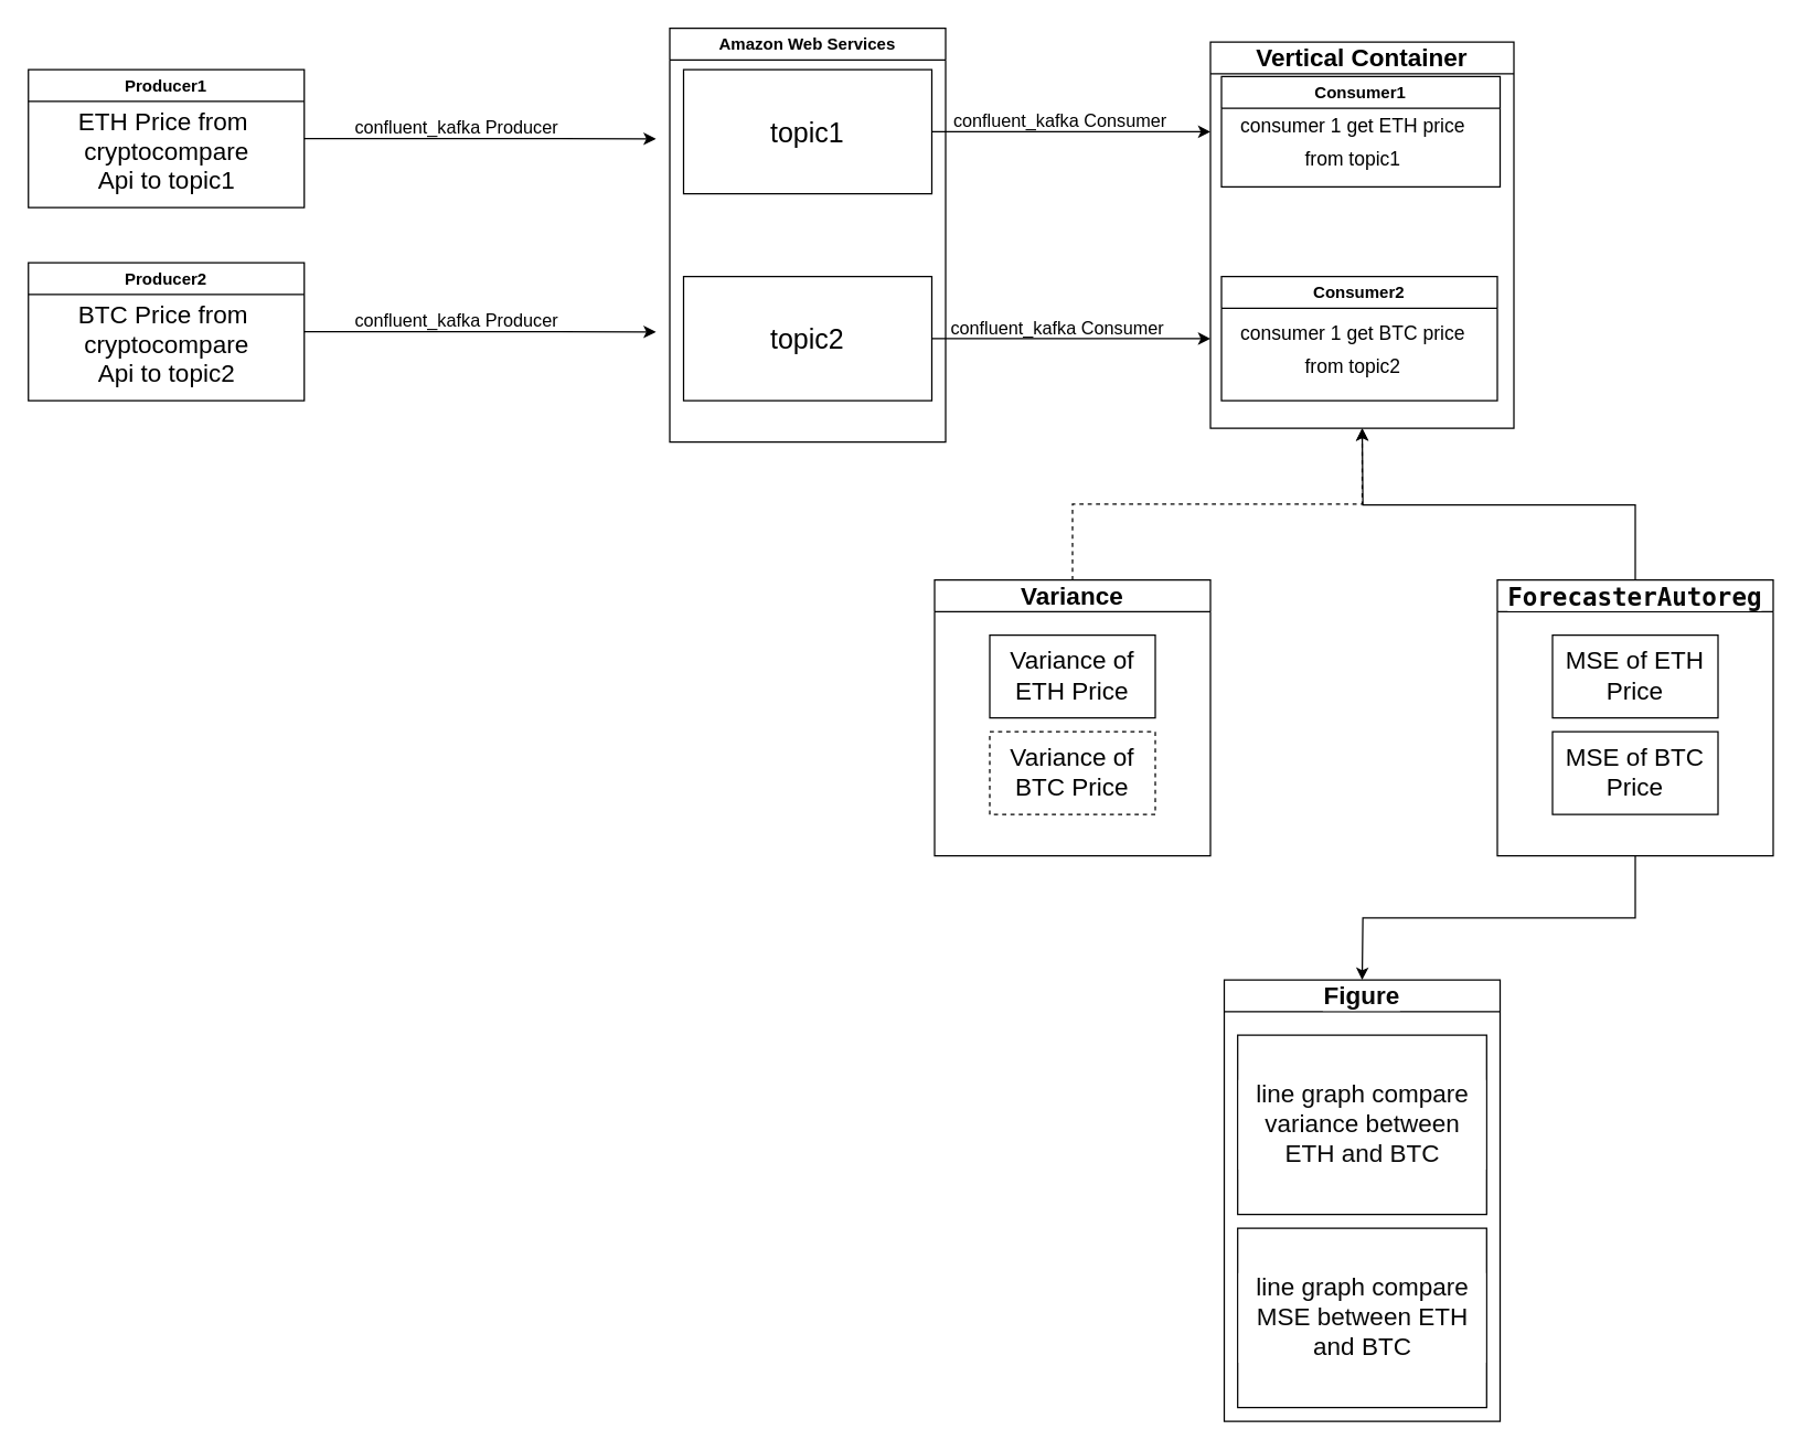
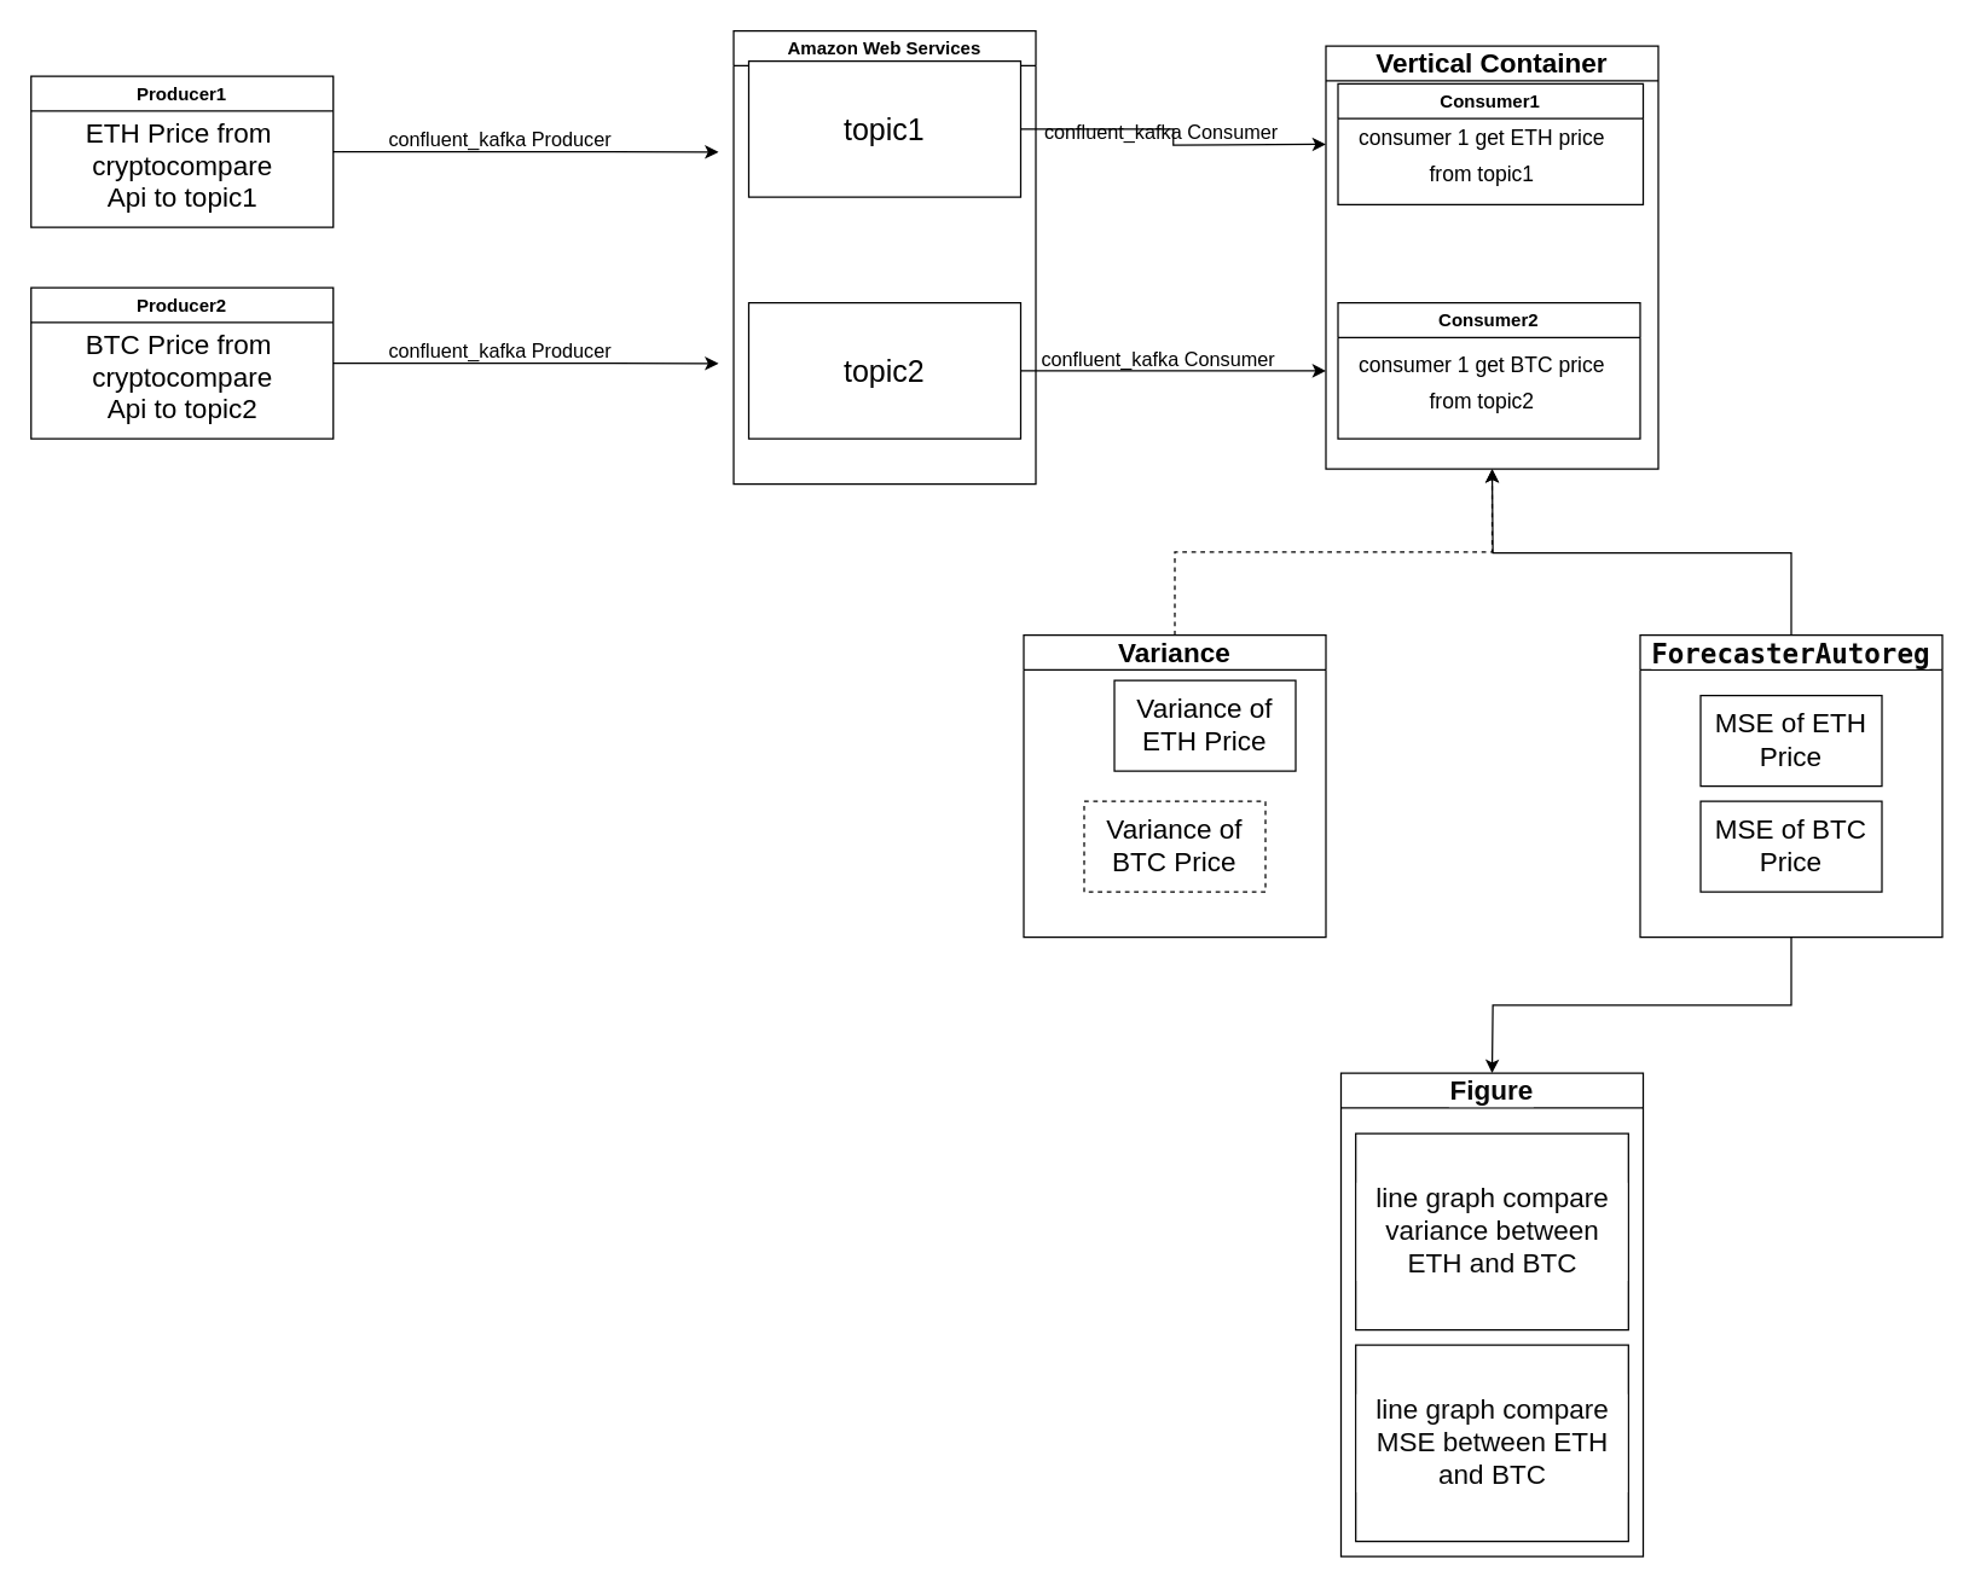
  <mxCell id="0" />
  <mxCell id="1" parent="0" />
  <mxCell id="2" style="edgeStyle=orthogonalEdgeStyle;rounded=0;orthogonalLoop=1;jettySize=auto;html=1;exitX=1;exitY=0.5;exitDx=0;exitDy=0;fontSize=18;" edge="1" parent="1" source="3"><mxGeometry relative="1" as="geometry"><mxPoint x="475" y="240.158" as="targetPoint" /></mxGeometry></mxCell>
  <mxCell id="3" value="Producer2" style="swimlane;whiteSpace=wrap;html=1;startSize=23;" vertex="1" parent="1"><mxGeometry x="20" y="190" width="200" height="100" as="geometry" /></mxCell>
  <mxCell id="4" value="&lt;font style=&quot;font-size: 18px;&quot;&gt;BTC Price from&amp;nbsp;&lt;br&gt;cryptocompare&lt;br&gt;Api to topic2&lt;br&gt;&lt;/font&gt;" style="text;html=1;align=center;verticalAlign=middle;resizable=0;points=[];autosize=1;strokeColor=none;fillColor=none;" vertex="1" parent="3"><mxGeometry x="25" y="20" width="150" height="80" as="geometry" /></mxCell>
  <mxCell id="5" value="Amazon Web Services" style="swimlane;whiteSpace=wrap;html=1;" vertex="1" parent="1"><mxGeometry x="485" y="20" width="200" height="300" as="geometry" /></mxCell>
  <mxCell id="6" value="&lt;font style=&quot;font-size: 20px;&quot;&gt;topic2&lt;/font&gt;" style="whiteSpace=wrap;html=1;fontSize=13;" vertex="1" parent="5"><mxGeometry x="10" y="180" width="180" height="90" as="geometry" /></mxCell>
- <mxCell id="7" value="&lt;font style=&quot;font-size: 20px;&quot;&gt;topic1&lt;/font&gt;" style="whiteSpace=wrap;html=1;fontSize=13;" vertex="1" parent="5"><mxGeometry x="10" y="30" width="180" height="90" as="geometry" /></mxCell>
+ <mxCell id="7" value="&lt;font style=&quot;font-size: 20px;&quot;&gt;topic1&lt;/font&gt;" style="whiteSpace=wrap;html=1;fontSize=13;" vertex="1" parent="5"><mxGeometry x="10" y="20" width="180" height="90" as="geometry" /></mxCell>
  <mxCell id="8" value="Consumer1" style="swimlane;whiteSpace=wrap;html=1;" vertex="1" parent="1"><mxGeometry x="885" y="55" width="202" height="80" as="geometry" /></mxCell>
  <mxCell id="9" value="&lt;font style=&quot;font-size: 14px;&quot;&gt;consumer 1 get ETH price &lt;br&gt;from topic1&lt;/font&gt;" style="text;html=1;align=center;verticalAlign=middle;resizable=0;points=[];autosize=1;strokeColor=none;fillColor=none;fontSize=20;" vertex="1" parent="8"><mxGeometry y="15" width="190" height="60" as="geometry" /></mxCell>
  <mxCell id="10" value="Consumer2" style="swimlane;whiteSpace=wrap;html=1;startSize=23;" vertex="1" parent="1"><mxGeometry x="885" y="200" width="200" height="90" as="geometry" /></mxCell>
  <mxCell id="11" value="&lt;font style=&quot;font-size: 14px;&quot;&gt;consumer 1 get BTC price &lt;br&gt;from topic2&lt;/font&gt;" style="text;html=1;align=center;verticalAlign=middle;resizable=0;points=[];autosize=1;strokeColor=none;fillColor=none;fontSize=20;" vertex="1" parent="10"><mxGeometry y="20" width="190" height="60" as="geometry" /></mxCell>
  <mxCell id="12" value="&lt;font style=&quot;font-size: 13px;&quot;&gt;confluent_kafka Producer&lt;/font&gt;" style="text;whiteSpace=wrap;html=1;fontSize=21;" vertex="1" parent="1"><mxGeometry x="255" y="70" width="160" height="50" as="geometry" /></mxCell>
  <mxCell id="13" value="&lt;font style=&quot;font-size: 13px;&quot;&gt;confluent_kafka Producer&lt;/font&gt;" style="text;whiteSpace=wrap;html=1;fontSize=21;" vertex="1" parent="1"><mxGeometry x="255" y="210" width="160" height="50" as="geometry" /></mxCell>
  <mxCell id="14" style="edgeStyle=orthogonalEdgeStyle;rounded=0;orthogonalLoop=1;jettySize=auto;html=1;exitX=1;exitY=0.5;exitDx=0;exitDy=0;fontSize=14;" edge="1" parent="1" source="7"><mxGeometry relative="1" as="geometry"><mxPoint x="877" y="95" as="targetPoint" /></mxGeometry></mxCell>
  <mxCell id="15" style="edgeStyle=orthogonalEdgeStyle;rounded=0;orthogonalLoop=1;jettySize=auto;html=1;exitX=1;exitY=0.5;exitDx=0;exitDy=0;fontSize=14;" edge="1" parent="1" source="6"><mxGeometry relative="1" as="geometry"><mxPoint x="877" y="245" as="targetPoint" /></mxGeometry></mxCell>
  <mxCell id="16" style="edgeStyle=orthogonalEdgeStyle;rounded=0;orthogonalLoop=1;jettySize=auto;html=1;exitX=1;exitY=0.5;exitDx=0;exitDy=0;fontSize=18;" edge="1" parent="1" source="17"><mxGeometry relative="1" as="geometry"><mxPoint x="475" y="100.158" as="targetPoint" /></mxGeometry></mxCell>
  <mxCell id="17" value="Producer1" style="swimlane;whiteSpace=wrap;html=1;startSize=23;" vertex="1" parent="1"><mxGeometry x="20" y="50" width="200" height="100" as="geometry" /></mxCell>
  <mxCell id="18" value="&lt;font style=&quot;font-size: 18px;&quot;&gt;ETH Price from&amp;nbsp;&lt;br&gt;cryptocompare&lt;br&gt;Api to topic1&lt;br&gt;&lt;/font&gt;" style="text;html=1;align=center;verticalAlign=middle;resizable=0;points=[];autosize=1;strokeColor=none;fillColor=none;" vertex="1" parent="17"><mxGeometry x="25" y="20" width="150" height="80" as="geometry" /></mxCell>
  <mxCell id="19" value="&lt;font style=&quot;font-size: 13px;&quot;&gt;confluent_kafka Consumer&lt;br&gt;&lt;br&gt;&lt;/font&gt;" style="text;whiteSpace=wrap;html=1;fontSize=21;" vertex="1" parent="1"><mxGeometry x="689" y="65" width="160" height="50" as="geometry" /></mxCell>
  <mxCell id="20" value="&lt;font style=&quot;font-size: 13px;&quot;&gt;confluent_kafka Consumer&lt;br&gt;&lt;br&gt;&lt;/font&gt;" style="text;whiteSpace=wrap;html=1;fontSize=21;" vertex="1" parent="1"><mxGeometry x="687" y="215" width="160" height="50" as="geometry" /></mxCell>
  <mxCell id="21" style="edgeStyle=orthogonalEdgeStyle;rounded=0;orthogonalLoop=1;jettySize=auto;html=1;exitX=0.5;exitY=0;exitDx=0;exitDy=0;entryX=0.5;entryY=1;entryDx=0;entryDy=0;fontSize=18;fontColor=#080808;dashed=1;" edge="1" parent="1" source="22" target="25"><mxGeometry relative="1" as="geometry" /></mxCell>
  <mxCell id="22" value="Variance" style="swimlane;whiteSpace=wrap;html=1;fontSize=18;" vertex="1" parent="1"><mxGeometry x="677" y="420" width="200" height="200" as="geometry" /></mxCell>
  <mxCell id="23" value="Variance of BTC Price" style="whiteSpace=wrap;html=1;fontSize=18;align=center;dashed=1;" vertex="1" parent="22"><mxGeometry x="40" y="110" width="120" height="60" as="geometry" /></mxCell>
- <mxCell id="24" value="Variance of ETH Price" style="whiteSpace=wrap;html=1;fontSize=18;align=center;" vertex="1" parent="22"><mxGeometry x="40" y="40" width="120" height="60" as="geometry" /></mxCell>
+ <mxCell id="24" value="Variance of ETH Price" style="whiteSpace=wrap;html=1;fontSize=18;align=center;" vertex="1" parent="22"><mxGeometry x="60" y="30" width="120" height="60" as="geometry" /></mxCell>
  <mxCell id="25" value="Vertical Container" style="swimlane;whiteSpace=wrap;html=1;fontSize=18;" vertex="1" parent="1"><mxGeometry x="877" y="30" width="220" height="280" as="geometry" /></mxCell>
  <mxCell id="26" style="edgeStyle=orthogonalEdgeStyle;rounded=0;orthogonalLoop=1;jettySize=auto;html=1;exitX=0.5;exitY=0;exitDx=0;exitDy=0;fontSize=18;fontColor=#080808;" edge="1" parent="1" source="28"><mxGeometry relative="1" as="geometry"><mxPoint x="987" y="310" as="targetPoint" /></mxGeometry></mxCell>
  <mxCell id="27" style="edgeStyle=orthogonalEdgeStyle;rounded=0;orthogonalLoop=1;jettySize=auto;html=1;exitX=0.5;exitY=1;exitDx=0;exitDy=0;fontSize=18;fontColor=#080808;" edge="1" parent="1" source="28"><mxGeometry relative="1" as="geometry"><mxPoint x="987" y="710" as="targetPoint" /></mxGeometry></mxCell>
  <mxCell id="28" value="&lt;div style=&quot;font-family: monospace, Consolas, &amp;quot;Courier New&amp;quot;, monospace; line-height: 19px;&quot;&gt;&lt;span style=&quot;background-color: rgb(255, 255, 255);&quot;&gt;&lt;font style=&quot;font-size: 18px;&quot; color=&quot;#080808&quot;&gt;ForecasterAutoreg&lt;/font&gt;&lt;/span&gt;&lt;br&gt;&lt;/div&gt;" style="swimlane;whiteSpace=wrap;html=1;fontSize=18;" vertex="1" parent="1"><mxGeometry x="1085" y="420" width="200" height="200" as="geometry" /></mxCell>
  <mxCell id="29" value="MSE of BTC Price" style="whiteSpace=wrap;html=1;fontSize=18;align=center;" vertex="1" parent="28"><mxGeometry x="40" y="110" width="120" height="60" as="geometry" /></mxCell>
  <mxCell id="30" value="MSE of ETH Price" style="whiteSpace=wrap;html=1;fontSize=18;align=center;" vertex="1" parent="28"><mxGeometry x="40" y="40" width="120" height="60" as="geometry" /></mxCell>
  <mxCell id="31" value="Figure" style="swimlane;whiteSpace=wrap;html=1;labelBackgroundColor=#FFFFFF;fontSize=18;fontColor=#080808;" vertex="1" parent="1"><mxGeometry x="887" y="710" width="200" height="320" as="geometry" /></mxCell>
  <mxCell id="32" value="line graph compare variance between ETH and BTC" style="whiteSpace=wrap;html=1;labelBackgroundColor=#FFFFFF;fontSize=18;fontColor=#080808;" vertex="1" parent="31"><mxGeometry x="9.75" y="40" width="180.5" height="130" as="geometry" /></mxCell>
  <mxCell id="33" value="line graph compare MSE between ETH and BTC" style="whiteSpace=wrap;html=1;labelBackgroundColor=#FFFFFF;fontSize=18;fontColor=#080808;" vertex="1" parent="31"><mxGeometry x="9.75" y="180" width="180.5" height="130" as="geometry" /></mxCell>
